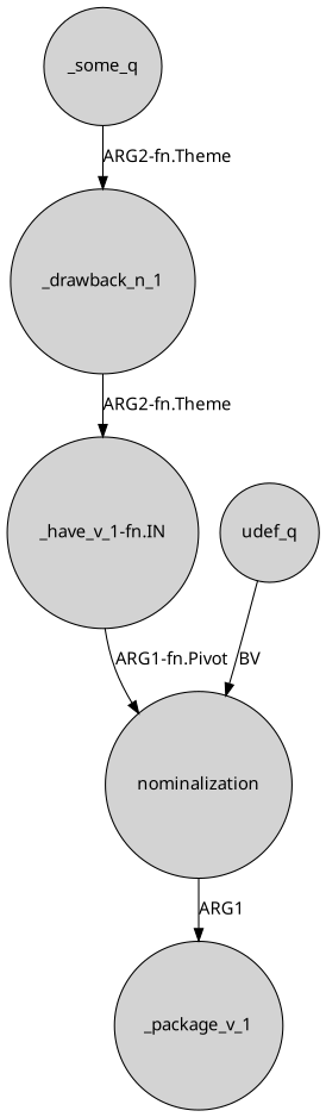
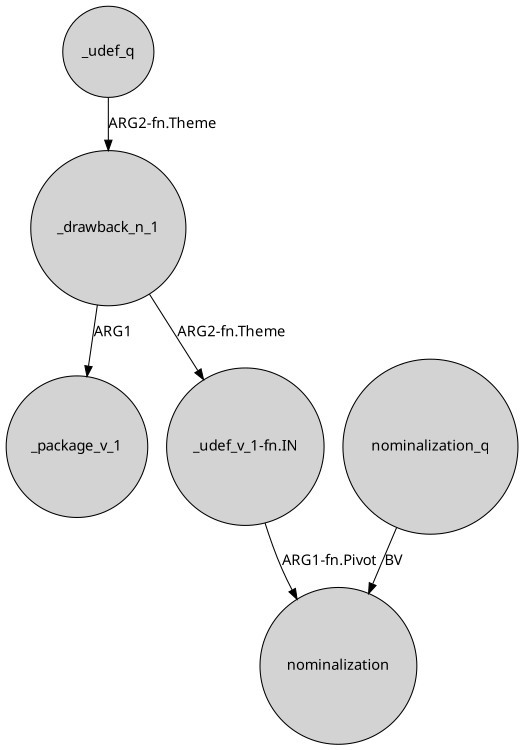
  digraph {
    fontname="Noto Sans"
    node [fontname="Noto Sans" shape=circle style=filled]
    edge [fontname="Noto Sans"]
    nominalization
    _package_v_1
-   "_have_v_1-fn.IN"
+   "_have_v_1-fn.IN" [label="_udef_v_1-fn.IN"]
    _drawback_n_1
-   udef_q
-   _some_q
-   nominalization -> _package_v_1 [label=ARG1]
+   udef_q [label=nominalization_q]
+   _some_q [label=_udef_q]
+   _drawback_n_1 -> _package_v_1 [label=ARG1]
    "_have_v_1-fn.IN" -> nominalization [label="ARG1-fn.Pivot"]
    _drawback_n_1 -> "_have_v_1-fn.IN" [label="ARG2-fn.Theme"]
    udef_q -> nominalization [label=BV]
    _some_q -> _drawback_n_1 [label="ARG2-fn.Theme"]
  }
